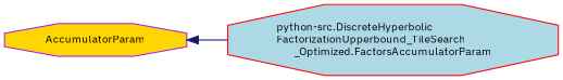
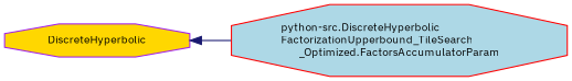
  digraph {
    rankdir=LR
    fontname="IBM Plex Sans"
    node [fontname="IBM Plex Sans" fontsize=10 shape=octagon style=filled]
    n1 [color=red fillcolor=lightblue fontcolor=black height=0.2 label="python-src.DiscreteHyperbolic\lFactorizationUpperbound_TileSearch\l_Optimized.FactorsAccumulatorParam" width=0.4]
-   n2 [color=purple fillcolor=gold height=0.2 label=AccumulatorParam width=0.4]
+   n2 [color=purple fillcolor=gold height=0.2 label=DiscreteHyperbolic width=0.4]
    n2 -> n1 [color=midnightblue dir=back fontname="IBM Plex Sans" fontsize=10 labelfontname=Helvetica labelfontsize=10 style=solid]
  }
